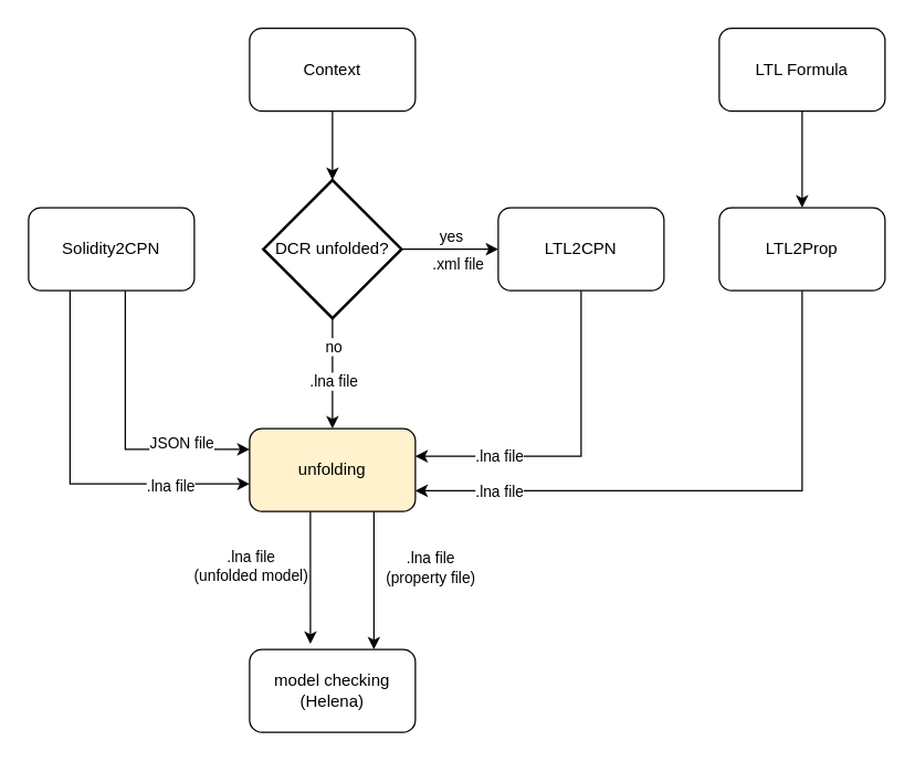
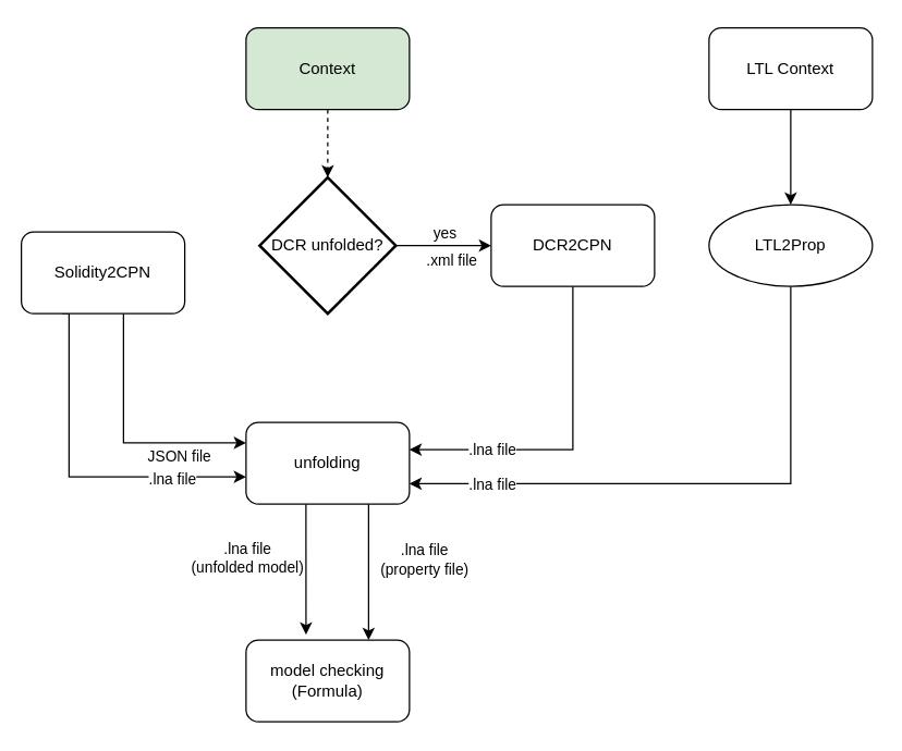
  <mxCell id="0" />
  <mxCell id="1" parent="0" />
- <mxCell id="2" style="edgeStyle=orthogonalEdgeStyle;rounded=0;orthogonalLoop=1;jettySize=auto;html=1;" edge="1" parent="1" source="3" target="10"><mxGeometry relative="1" as="geometry" /></mxCell>
- <mxCell id="3" value="Context" style="rounded=1;whiteSpace=wrap;html=1;" vertex="1" parent="1"><mxGeometry x="180" y="20" width="120" height="60" as="geometry" /></mxCell>
+ <mxCell id="2" style="edgeStyle=orthogonalEdgeStyle;rounded=0;orthogonalLoop=1;jettySize=auto;html=1;dashed=1;" edge="1" parent="1" source="3" target="10"><mxGeometry relative="1" as="geometry" /></mxCell>
+ <mxCell id="3" value="Context" style="rounded=1;whiteSpace=wrap;html=1;fillColor=#d5e8d4;" vertex="1" parent="1"><mxGeometry x="180" y="20" width="120" height="60" as="geometry" /></mxCell>
  <mxCell id="4" style="edgeStyle=orthogonalEdgeStyle;rounded=0;orthogonalLoop=1;jettySize=auto;html=1;" edge="1" parent="1" source="10" target="13"><mxGeometry relative="1" as="geometry" /></mxCell>
  <mxCell id="5" value="yes" style="edgeLabel;html=1;align=center;verticalAlign=middle;resizable=0;points=[];" vertex="1" connectable="0" parent="4"><mxGeometry y="-2" relative="1" as="geometry"><mxPoint y="-12" as="offset" /></mxGeometry></mxCell>
  <mxCell id="6" value=".xml file" style="edgeLabel;html=1;align=center;verticalAlign=middle;resizable=0;points=[];" vertex="1" connectable="0" parent="4"><mxGeometry x="0.571" y="1" relative="1" as="geometry"><mxPoint x="-15" y="11" as="offset" /></mxGeometry></mxCell>
- <mxCell id="7" style="edgeStyle=orthogonalEdgeStyle;rounded=0;orthogonalLoop=1;jettySize=auto;html=1;" edge="1" parent="1" source="10" target="18"><mxGeometry relative="1" as="geometry" /></mxCell>
- <mxCell id="8" value="no" style="edgeLabel;html=1;align=center;verticalAlign=middle;resizable=0;points=[];" vertex="1" connectable="0" parent="7"><mxGeometry y="-1" relative="1" as="geometry"><mxPoint x="1" y="-20" as="offset" /></mxGeometry></mxCell>
- <mxCell id="9" value=".lna file" style="edgeLabel;html=1;align=center;verticalAlign=middle;resizable=0;points=[];" vertex="1" connectable="0" parent="7"><mxGeometry x="0.125" y="5" relative="1" as="geometry"><mxPoint x="-5" as="offset" /></mxGeometry></mxCell>
  <mxCell id="10" value="DCR unfolded?" style="strokeWidth=2;html=1;shape=mxgraph.flowchart.decision;whiteSpace=wrap;" vertex="1" parent="1"><mxGeometry x="190" y="130" width="100" height="100" as="geometry" /></mxCell>
  <mxCell id="11" style="edgeStyle=orthogonalEdgeStyle;rounded=0;orthogonalLoop=1;jettySize=auto;html=1;entryX=1;entryY=0.5;entryDx=0;entryDy=0;exitX=0.5;exitY=1;exitDx=0;exitDy=0;" edge="1" parent="1" source="13"><mxGeometry relative="1" as="geometry"><mxPoint x="420" y="200" as="sourcePoint" /><mxPoint x="300" y="330" as="targetPoint" /><Array as="points"><mxPoint x="420" y="330" /></Array></mxGeometry></mxCell>
  <mxCell id="12" value=".lna file" style="edgeLabel;html=1;align=center;verticalAlign=middle;resizable=0;points=[];" vertex="1" connectable="0" parent="11"><mxGeometry x="0.504" y="-1" relative="1" as="geometry"><mxPoint as="offset" /></mxGeometry></mxCell>
- <mxCell id="13" value="LTL2CPN" style="rounded=1;whiteSpace=wrap;html=1;" vertex="1" parent="1"><mxGeometry x="360" y="150" width="120" height="60" as="geometry" /></mxCell>
+ <mxCell id="13" value="DCR2CPN" style="rounded=1;whiteSpace=wrap;html=1;" vertex="1" parent="1"><mxGeometry x="360" y="150" width="120" height="60" as="geometry" /></mxCell>
  <mxCell id="14" style="edgeStyle=orthogonalEdgeStyle;rounded=0;orthogonalLoop=1;jettySize=auto;html=1;entryX=0.367;entryY=-0.067;entryDx=0;entryDy=0;entryPerimeter=0;" edge="1" parent="1" source="18" target="29"><mxGeometry relative="1" as="geometry"><Array as="points"><mxPoint x="224" y="390" /><mxPoint x="224" y="390" /></Array></mxGeometry></mxCell>
  <mxCell id="15" value="&lt;div&gt;.lna file&lt;/div&gt;&lt;div&gt;(unfolded model)&lt;br&gt;&lt;/div&gt;" style="edgeLabel;html=1;align=center;verticalAlign=middle;resizable=0;points=[];" vertex="1" connectable="0" parent="14"><mxGeometry x="0.152" y="3" relative="1" as="geometry"><mxPoint x="-47" y="-15" as="offset" /></mxGeometry></mxCell>
  <mxCell id="16" style="edgeStyle=orthogonalEdgeStyle;rounded=0;orthogonalLoop=1;jettySize=auto;html=1;entryX=0.75;entryY=0;entryDx=0;entryDy=0;exitX=0.75;exitY=1;exitDx=0;exitDy=0;" edge="1" parent="1" source="18" target="29"><mxGeometry relative="1" as="geometry" /></mxCell>
  <mxCell id="17" value="&lt;div&gt;.lna file&lt;/div&gt;&lt;div&gt;(property file)&lt;br&gt;&lt;/div&gt;" style="edgeLabel;html=1;align=center;verticalAlign=middle;resizable=0;points=[];" vertex="1" connectable="0" parent="16"><mxGeometry x="-0.286" y="-1" relative="1" as="geometry"><mxPoint x="41" y="4" as="offset" /></mxGeometry></mxCell>
- <mxCell id="18" value="unfolding" style="rounded=1;whiteSpace=wrap;html=1;fillColor=#fff2cc;" vertex="1" parent="1"><mxGeometry x="180" y="310" width="120" height="60" as="geometry" /></mxCell>
+ <mxCell id="18" value="unfolding" style="rounded=1;whiteSpace=wrap;html=1;" vertex="1" parent="1"><mxGeometry x="180" y="310" width="120" height="60" as="geometry" /></mxCell>
  <mxCell id="19" style="edgeStyle=orthogonalEdgeStyle;rounded=0;orthogonalLoop=1;jettySize=auto;html=1;entryX=0;entryY=0.5;entryDx=0;entryDy=0;exitX=0.25;exitY=1;exitDx=0;exitDy=0;" edge="1" parent="1" source="23"><mxGeometry relative="1" as="geometry"><mxPoint x="50" y="220" as="sourcePoint" /><mxPoint x="180" y="350" as="targetPoint" /><Array as="points"><mxPoint x="50" y="350" /></Array></mxGeometry></mxCell>
  <mxCell id="20" value=".lna file" style="edgeLabel;html=1;align=center;verticalAlign=middle;resizable=0;points=[];" vertex="1" connectable="0" parent="19"><mxGeometry x="0.57" y="-1" relative="1" as="geometry"><mxPoint as="offset" /></mxGeometry></mxCell>
  <mxCell id="21" style="edgeStyle=orthogonalEdgeStyle;rounded=0;orthogonalLoop=1;jettySize=auto;html=1;entryX=0;entryY=0.25;entryDx=0;entryDy=0;" edge="1" parent="1" source="23" target="18"><mxGeometry relative="1" as="geometry"><Array as="points"><mxPoint x="90" y="325" /></Array></mxGeometry></mxCell>
  <mxCell id="22" value="JSON file" style="edgeLabel;html=1;align=center;verticalAlign=middle;resizable=0;points=[];" vertex="1" connectable="0" parent="21"><mxGeometry x="-0.405" relative="1" as="geometry"><mxPoint x="40" y="49" as="offset" /></mxGeometry></mxCell>
- <mxCell id="23" value="Solidity2CPN" style="rounded=1;whiteSpace=wrap;html=1;" vertex="1" parent="1"><mxGeometry x="20" y="150" width="120" height="60" as="geometry" /></mxCell>
+ <mxCell id="23" value="Solidity2CPN" style="rounded=1;whiteSpace=wrap;html=1;" vertex="1" parent="1"><mxGeometry x="15" y="170" width="120" height="60" as="geometry" /></mxCell>
  <mxCell id="24" style="edgeStyle=orthogonalEdgeStyle;rounded=0;orthogonalLoop=1;jettySize=auto;html=1;" edge="1" parent="1" source="25" target="28"><mxGeometry relative="1" as="geometry" /></mxCell>
- <mxCell id="25" value="LTL Formula" style="rounded=1;whiteSpace=wrap;html=1;" vertex="1" parent="1"><mxGeometry x="520" y="20" width="120" height="60" as="geometry" /></mxCell>
+ <mxCell id="25" value="LTL Context" style="rounded=1;whiteSpace=wrap;html=1;" vertex="1" parent="1"><mxGeometry x="520" y="20" width="120" height="60" as="geometry" /></mxCell>
  <mxCell id="26" style="edgeStyle=orthogonalEdgeStyle;rounded=0;orthogonalLoop=1;jettySize=auto;html=1;entryX=1;entryY=0.75;entryDx=0;entryDy=0;" edge="1" parent="1" source="28" target="18"><mxGeometry relative="1" as="geometry"><Array as="points"><mxPoint x="580" y="355" /></Array></mxGeometry></mxCell>
  <mxCell id="27" value=".lna file" style="edgeLabel;html=1;align=center;verticalAlign=middle;resizable=0;points=[];" vertex="1" connectable="0" parent="26"><mxGeometry x="0.718" relative="1" as="geometry"><mxPoint as="offset" /></mxGeometry></mxCell>
- <mxCell id="28" value="LTL2Prop" style="rounded=1;whiteSpace=wrap;html=1;" vertex="1" parent="1"><mxGeometry x="520" y="150" width="120" height="60" as="geometry" /></mxCell>
- <mxCell id="29" value="&lt;div&gt;model checking&lt;/div&gt;&lt;div&gt;(Helena)&lt;br&gt;&lt;/div&gt;" style="rounded=1;whiteSpace=wrap;html=1;" vertex="1" parent="1"><mxGeometry x="180" y="470" width="120" height="60" as="geometry" /></mxCell>
+ <mxCell id="28" value="LTL2Prop" style="ellipse;whiteSpace=wrap;html=1;" vertex="1" parent="1"><mxGeometry x="520" y="150" width="120" height="60" as="geometry" /></mxCell>
+ <mxCell id="29" value="&lt;div&gt;model checking&lt;/div&gt;&lt;div&gt;(Formula)&lt;br&gt;&lt;/div&gt;" style="rounded=1;whiteSpace=wrap;html=1;" vertex="1" parent="1"><mxGeometry x="180" y="470" width="120" height="60" as="geometry" /></mxCell>
